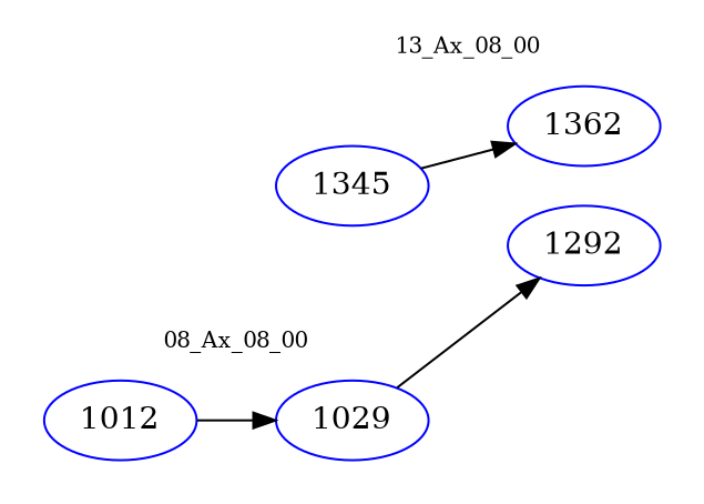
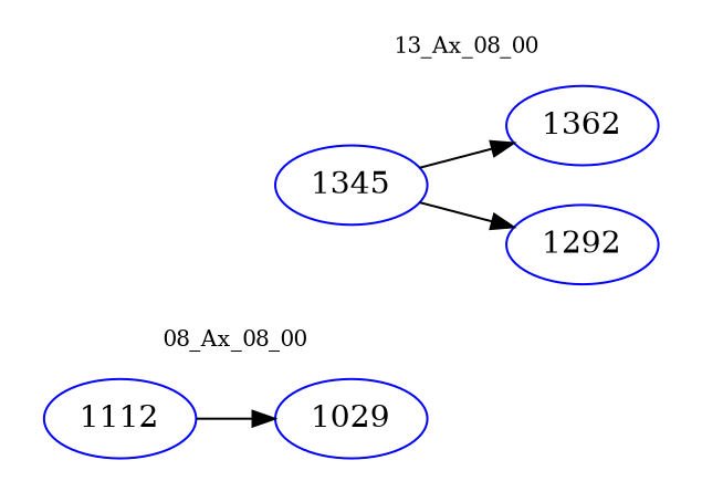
  digraph {
    rankdir=LR
    node [color=blue]
    edge [color=black]
    n1 [label=1345]
    n2 [label=1292]
    n3 [label=1362]
-   n4 [label=1012]
+   n4 [label=1112]
    n5 [label=1029]
    subgraph cluster_1 {
      color=white
      fontsize=10
      label="13_Ax_08_00"
      n1
      n2
      n3
    }
    subgraph cluster_2 {
      color=white
      fontsize=10
      label="08_Ax_08_00"
      n4
      n5
    }
-   n5 -> n2
+   n1 -> n2
    n1 -> n3
    n4 -> n5
  }
